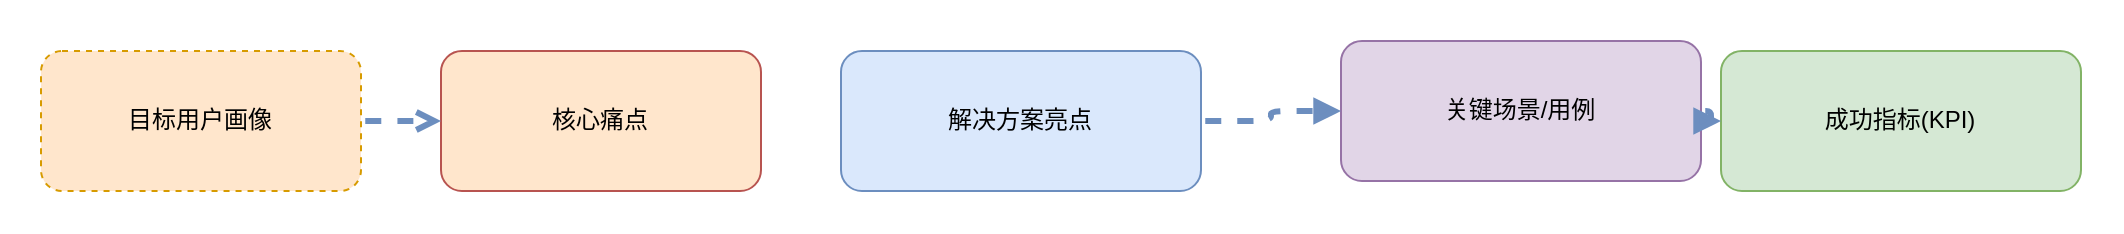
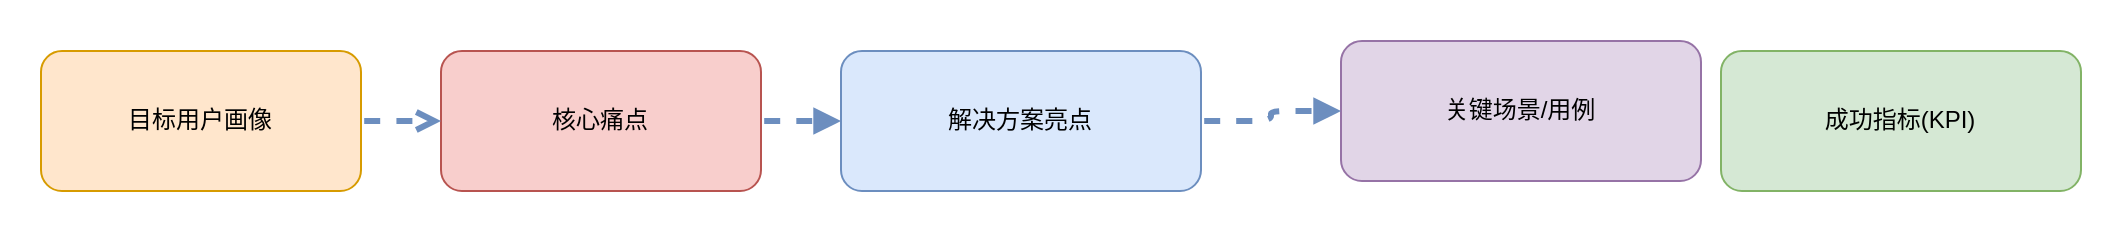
  <mxCell id="0" />
  <mxCell id="1" parent="0" />
- <mxCell id="2" value="目标用户画像" style="rounded=1;whiteSpace=wrap;html=1;fillColor=#ffe6cc;strokeColor=#d79b00;dashed=1;" parent="1" vertex="1"><mxGeometry x="20" y="25" width="160" height="70" as="geometry" /></mxCell>
- <mxCell id="3" value="核心痛点" style="rounded=1;whiteSpace=wrap;html=1;fillColor=#ffe6cc;strokeColor=#b85450;" parent="1" vertex="1"><mxGeometry x="220" y="25" width="160" height="70" as="geometry" /></mxCell>
+ <mxCell id="2" value="目标用户画像" style="rounded=1;whiteSpace=wrap;html=1;fillColor=#ffe6cc;strokeColor=#d79b00;" parent="1" vertex="1"><mxGeometry x="20" y="25" width="160" height="70" as="geometry" /></mxCell>
+ <mxCell id="3" value="核心痛点" style="rounded=1;whiteSpace=wrap;html=1;fillColor=#f8cecc;strokeColor=#b85450;" parent="1" vertex="1"><mxGeometry x="220" y="25" width="160" height="70" as="geometry" /></mxCell>
  <mxCell id="4" value="解决方案亮点" style="rounded=1;whiteSpace=wrap;html=1;fillColor=#dae8fc;strokeColor=#6c8ebf;" parent="1" vertex="1"><mxGeometry x="420" y="25" width="180" height="70" as="geometry" /></mxCell>
  <mxCell id="5" value="关键场景/用例" style="rounded=1;whiteSpace=wrap;html=1;fillColor=#e1d5e7;strokeColor=#9673a6;" parent="1" vertex="1"><mxGeometry x="670" y="20" width="180" height="70" as="geometry" /></mxCell>
  <mxCell id="6" value="成功指标(KPI)" style="rounded=1;whiteSpace=wrap;html=1;fillColor=#d5e8d4;strokeColor=#82b366;" parent="1" vertex="1"><mxGeometry x="860" y="25" width="180" height="70" as="geometry" /></mxCell>
  <mxCell id="7" style="edgeStyle=elbowEdgeStyle;rounded=1;endArrow=open;html=1;strokeColor=#6c8ebf;flowAnimation=1;strokeWidth=3;" parent="1" source="2" target="3" edge="1"><mxGeometry relative="1" as="geometry" /></mxCell>
+ <mxCell id="8" style="edgeStyle=elbowEdgeStyle;rounded=1;endArrow=block;html=1;strokeColor=#6c8ebf;flowAnimation=1;strokeWidth=3;" parent="1" source="3" target="4" edge="1"><mxGeometry relative="1" as="geometry" /></mxCell>
  <mxCell id="9" style="edgeStyle=elbowEdgeStyle;rounded=1;endArrow=block;html=1;strokeColor=#6c8ebf;flowAnimation=1;strokeWidth=3;" parent="1" source="4" target="5" edge="1"><mxGeometry relative="1" as="geometry" /></mxCell>
- <mxCell id="10" style="edgeStyle=elbowEdgeStyle;rounded=1;endArrow=block;html=1;strokeColor=#6c8ebf;flowAnimation=1;strokeWidth=3;" parent="1" source="5" target="6" edge="1"><mxGeometry relative="1" as="geometry" /></mxCell>
